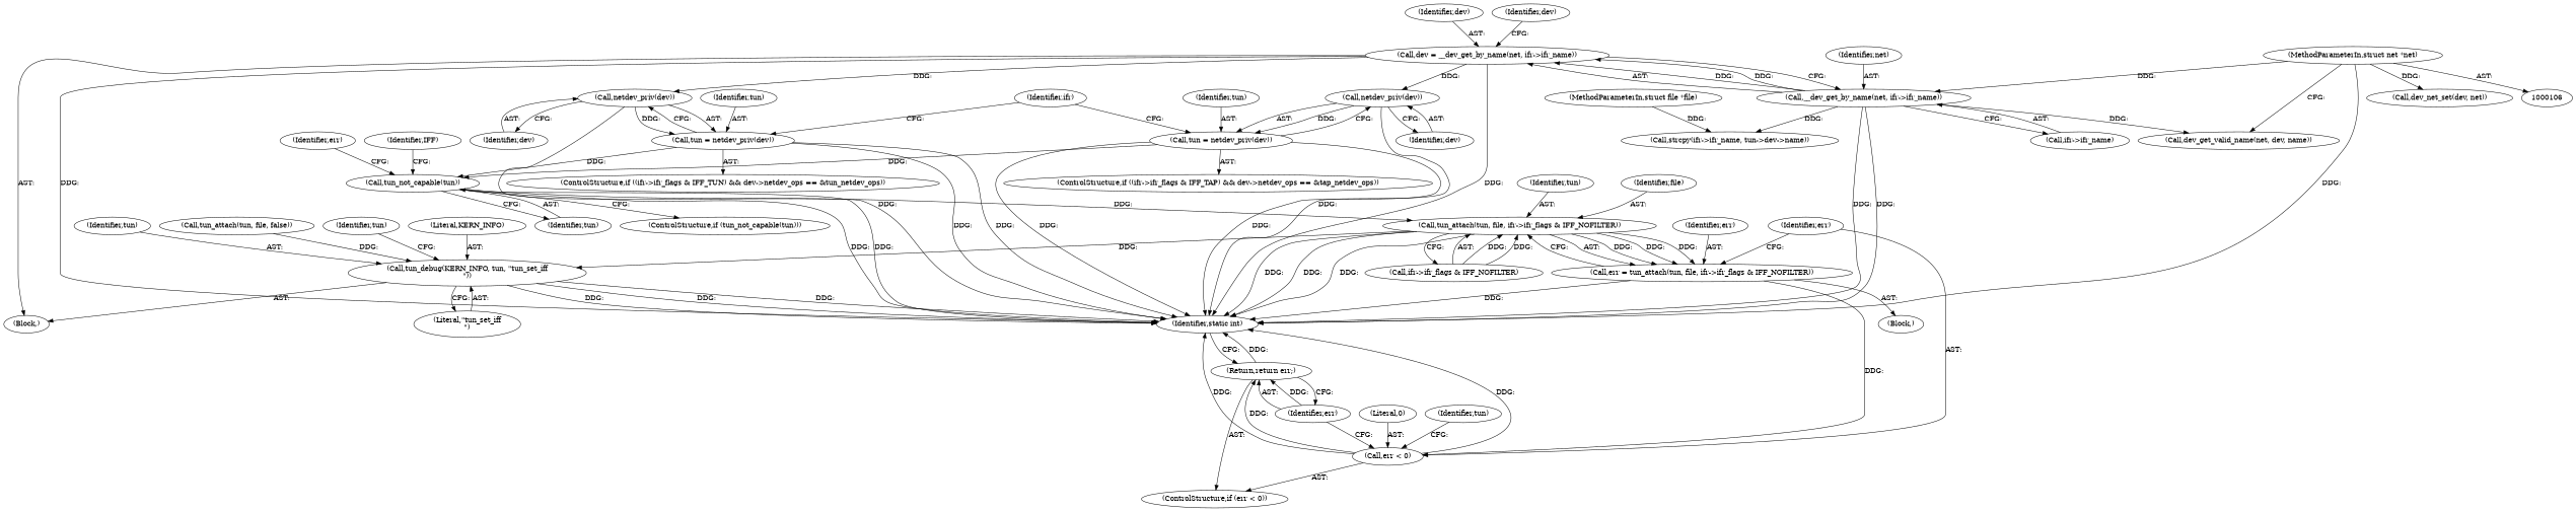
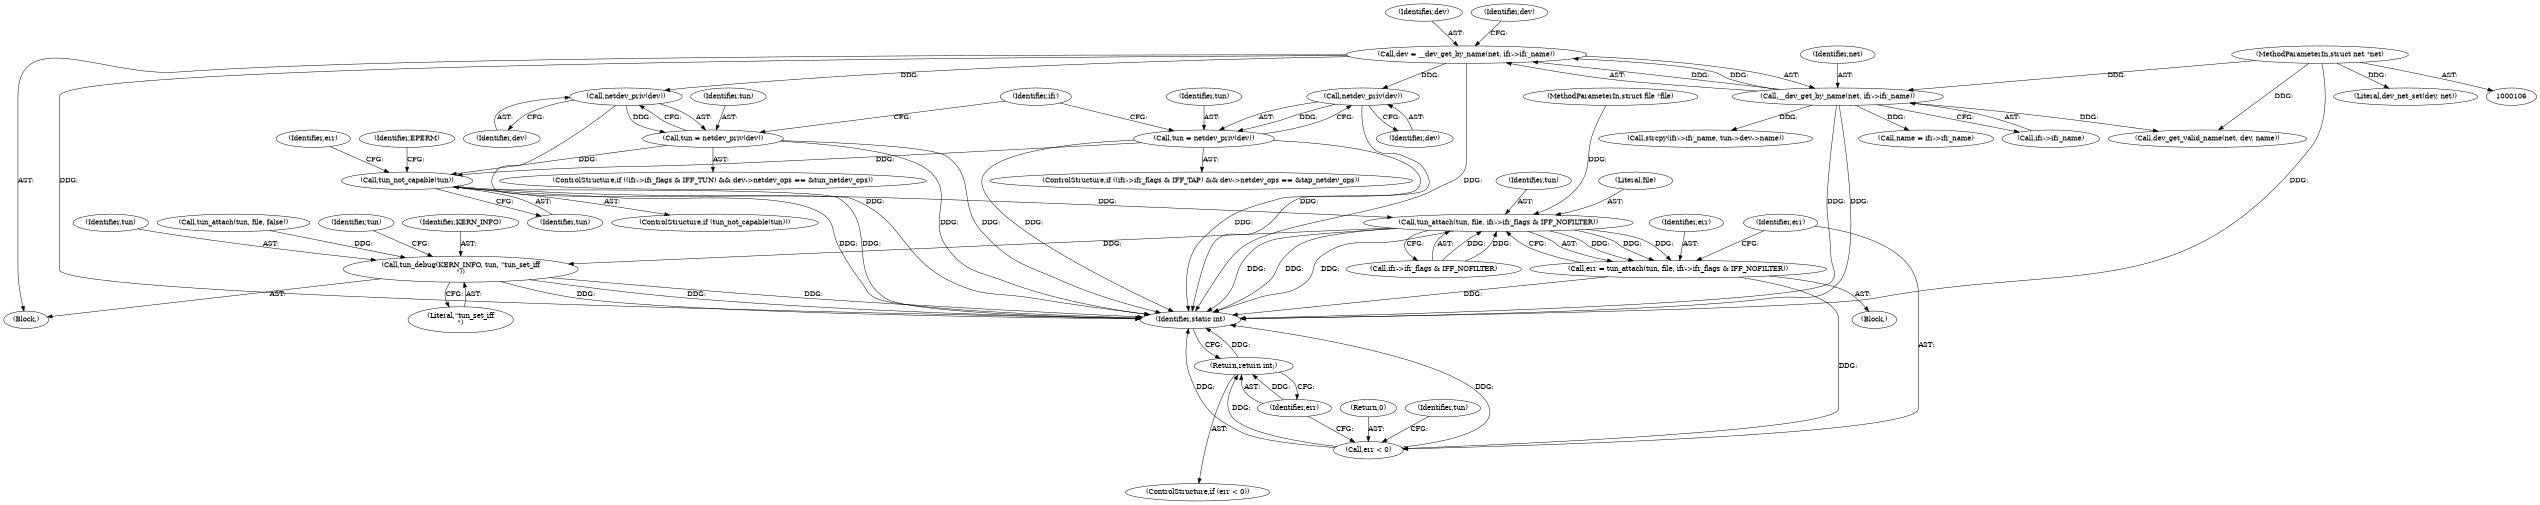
  digraph {
    n1 [label="(Call,dev = __dev_get_by_name(net, ifr->ifr_name))"]
    n2 [label="(Call,__dev_get_by_name(net, ifr->ifr_name))"]
    n3 [label="(Call,netdev_priv(dev))"]
    n4 [label="(Call,netdev_priv(dev))"]
    n5 [label="(Block,)"]
    n6 [label="(Identifier,static int)"]
    n7 [label="(Call,strcpy(ifr->ifr_name, tun->dev->name))"]
+   n8 [label="(Call,name = ifr->ifr_name)"]
    n9 [label="(Call,dev_get_valid_name(net, dev, name))"]
    n10 [label="(Call,ifr->ifr_name)"]
    n11 [label="(Call,tun = netdev_priv(dev))"]
    n12 [label="(Identifier,dev)"]
    n13 [label="(Call,tun = netdev_priv(dev))"]
    n14 [label="(Identifier,dev)"]
-   n15 [label="(Return,return err;)"]
+   n15 [label="(Return,return int;)"]
    n16 [label="(MethodParameterIn,struct net *net)"]
-   n17 [label="(Call,dev_net_set(dev, net))"]
+   n17 [label="(Literal,dev_net_set(dev, net))"]
    1000106
    n19 [label="(Call,tun_not_capable(tun))"]
    n20 [label="(ControlStructure,if ((ifr->ifr_flags & IFF_TUN) && dev->netdev_ops == &tun_netdev_ops))"]
    n21 [label="(Call,tun_attach(tun, file, ifr->ifr_flags & IFF_NOFILTER))"]
    n22 [label="(Identifier,tun)"]
    n23 [label="(ControlStructure,if (tun_not_capable(tun)))"]
    n24 [label="(Call,err = tun_attach(tun, file, ifr->ifr_flags & IFF_NOFILTER))"]
    n25 [label="(Call,tun_debug(KERN_INFO, tun, \"tun_set_iff\n\"))"]
    n26 [label="(Call,ifr->ifr_flags & IFF_NOFILTER)"]
    n27 [label="(Call,err < 0)"]
    n28 [label="(Block,)"]
    n29 [label="(Literal,\"tun_set_iff\n\")"]
    n30 [label="(ControlStructure,if (err < 0))"]
    n31 [label="(Identifier,err)"]
-   n32 [label="(Literal,0)"]
+   n32 [label="(Return,0)"]
    n33 [label="(ControlStructure,if ((ifr->ifr_flags & IFF_TAP) && dev->netdev_ops == &tap_netdev_ops))"]
    n34 [label="(Identifier,tun)"]
    n35 [label="(Identifier,dev)"]
    n36 [label="(Identifier,ifr)"]
    n37 [label="(Identifier,net)"]
    n38 [label="(Identifier,err)"]
    n39 [label="(Identifier,tun)"]
    n40 [label="(Identifier,tun)"]
-   n41 [label="(Literal,KERN_INFO)"]
+   n41 [label="(Identifier,KERN_INFO)"]
    n42 [label="(Identifier,tun)"]
    n43 [label="(Identifier,tun)"]
    n44 [label="(Identifier,dev)"]
    n45 [label="(MethodParameterIn,struct file *file)"]
    n46 [label="(Identifier,err)"]
    n47 [label="(Identifier,tun)"]
-   n48 [label="(Identifier,file)"]
+   n48 [label="(Literal,file)"]
    n49 [label="(Call,tun_attach(tun, file, false))"]
-   n50 [label="(Identifier,IFF)"]
+   n50 [label="(Identifier,EPERM)"]
    n51 [label="(Identifier,err)"]
-   n1 -> n2 [label="CFG: "]
+   n1 -> n2 [label="AST: "]
    n1 -> n3 [label="DDG: "]
    n1 -> n4 [label="DDG: "]
    n1 -> n5 [label="AST: "]
    n1 -> n6 [label="DDG: "]
    n1 -> n6 [label="DDG: "]
    n2 -> n1 [label="AST: "]
    n2 -> n1 [label="DDG: "]
    n2 -> n1 [label="DDG: "]
    n2 -> n6 [label="DDG: "]
    n2 -> n6 [label="DDG: "]
    n2 -> n7 [label="DDG: "]
+   n2 -> n8 [label="DDG: "]
    n2 -> n9 [label="DDG: "]
    n2 -> n10 [label="CFG: "]
    n3 -> n6 [label="DDG: "]
    n3 -> n11 [label="AST: "]
    n3 -> n11 [label="DDG: "]
    n3 -> n12 [label="CFG: "]
    n4 -> n6 [label="DDG: "]
    n4 -> n13 [label="AST: "]
    n4 -> n13 [label="DDG: "]
    n4 -> n14 [label="CFG: "]
    n6 -> n15 [label="CFG: "]
    n10 -> n2 [label="AST: "]
    n11 -> n3 [label="CFG: "]
    n11 -> n6 [label="DDG: "]
    n11 -> n6 [label="DDG: "]
    n11 -> n19 [label="DDG: "]
    n11 -> n20 [label="AST: "]
    n12 -> n3 [label="AST: "]
    n13 -> n4 [label="CFG: "]
    n13 -> n6 [label="DDG: "]
    n13 -> n6 [label="DDG: "]
    n13 -> n19 [label="DDG: "]
    n13 -> n33 [label="AST: "]
    n14 -> n4 [label="AST: "]
    n15 -> n6 [label="DDG: "]
    n15 -> n30 [label="AST: "]
    n15 -> n31 [label="CFG: "]
    n16 -> n2 [label="DDG: "]
    n16 -> n6 [label="DDG: "]
-   n16 -> n9 [label="CFG: "]
+   n16 -> n9 [label="DDG: "]
    n16 -> n17 [label="DDG: "]
    n16 -> 1000106 [label="AST: "]
    n19 -> n6 [label="DDG: "]
    n19 -> n6 [label="DDG: "]
    n19 -> n21 [label="DDG: "]
    n19 -> n22 [label="CFG: "]
-   n19 -> n23 [label="CFG: "]
+   n19 -> n23 [label="AST: "]
    n21 -> n6 [label="DDG: "]
    n21 -> n6 [label="DDG: "]
    n21 -> n6 [label="DDG: "]
    n21 -> n24 [label="AST: "]
    n21 -> n24 [label="DDG: "]
    n21 -> n24 [label="DDG: "]
    n21 -> n24 [label="DDG: "]
    n21 -> n25 [label="DDG: "]
    n21 -> n26 [label="CFG: "]
    n22 -> n19 [label="AST: "]
    n24 -> n6 [label="DDG: "]
    n24 -> n21 [label="CFG: "]
    n24 -> n27 [label="DDG: "]
    n24 -> n28 [label="AST: "]
    n25 -> n5 [label="AST: "]
    n25 -> n6 [label="DDG: "]
    n25 -> n6 [label="DDG: "]
    n25 -> n6 [label="DDG: "]
    n25 -> n29 [label="CFG: "]
    n26 -> n21 [label="AST: "]
    n26 -> n21 [label="DDG: "]
    n26 -> n21 [label="DDG: "]
    n27 -> n6 [label="DDG: "]
    n27 -> n6 [label="DDG: "]
    n27 -> n15 [label="DDG: "]
-   n27 -> n30 [label="AST: "]
    n29 -> n25 [label="AST: "]
    n31 -> n15 [label="AST: "]
    n31 -> n15 [label="DDG: "]
    n31 -> n27 [label="CFG: "]
    n32 -> n27 [label="AST: "]
    n34 -> n27 [label="CFG: "]
    n35 -> n1 [label="AST: "]
    n36 -> n11 [label="CFG: "]
    n36 -> n13 [label="CFG: "]
    n37 -> n2 [label="AST: "]
    n38 -> n24 [label="AST: "]
    n39 -> n25 [label="CFG: "]
    n40 -> n21 [label="AST: "]
    n41 -> n25 [label="AST: "]
    n42 -> n25 [label="AST: "]
    n43 -> n11 [label="AST: "]
    n44 -> n1 [label="CFG: "]
-   n45 -> n7 [label="DDG: "]
+   n45 -> n21 [label="DDG: "]
    n46 -> n19 [label="CFG: "]
    n47 -> n13 [label="AST: "]
    n48 -> n21 [label="AST: "]
    n49 -> n25 [label="DDG: "]
    n50 -> n19 [label="CFG: "]
    n51 -> n24 [label="CFG: "]
    n51 -> n27 [label="AST: "]
  }
